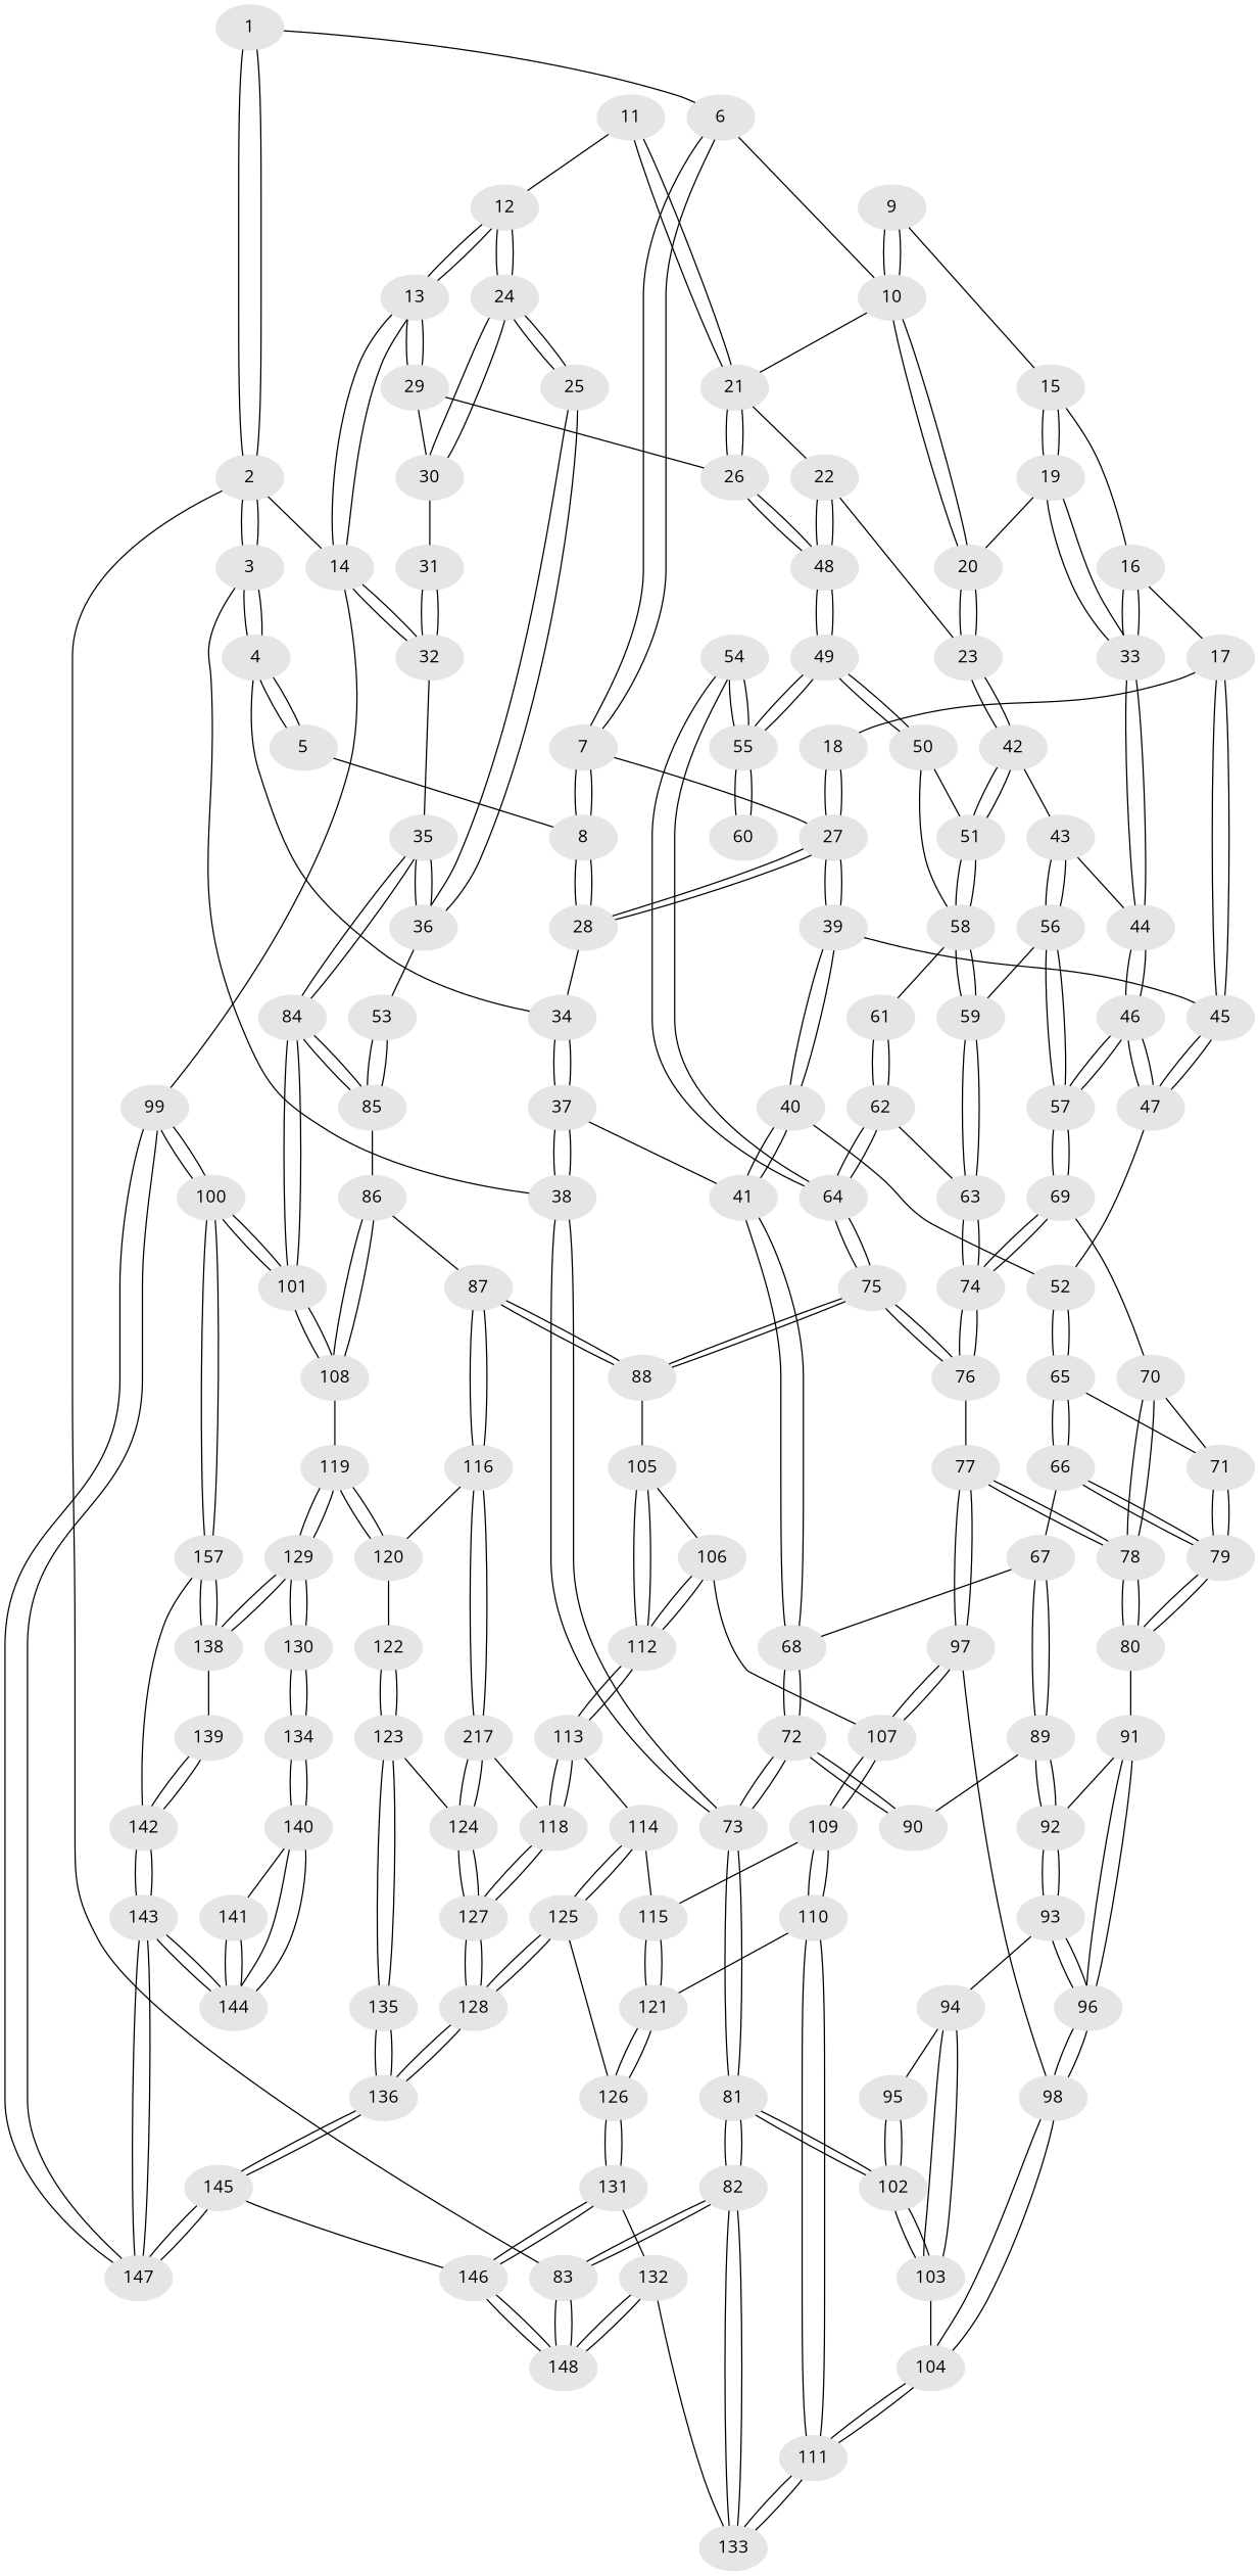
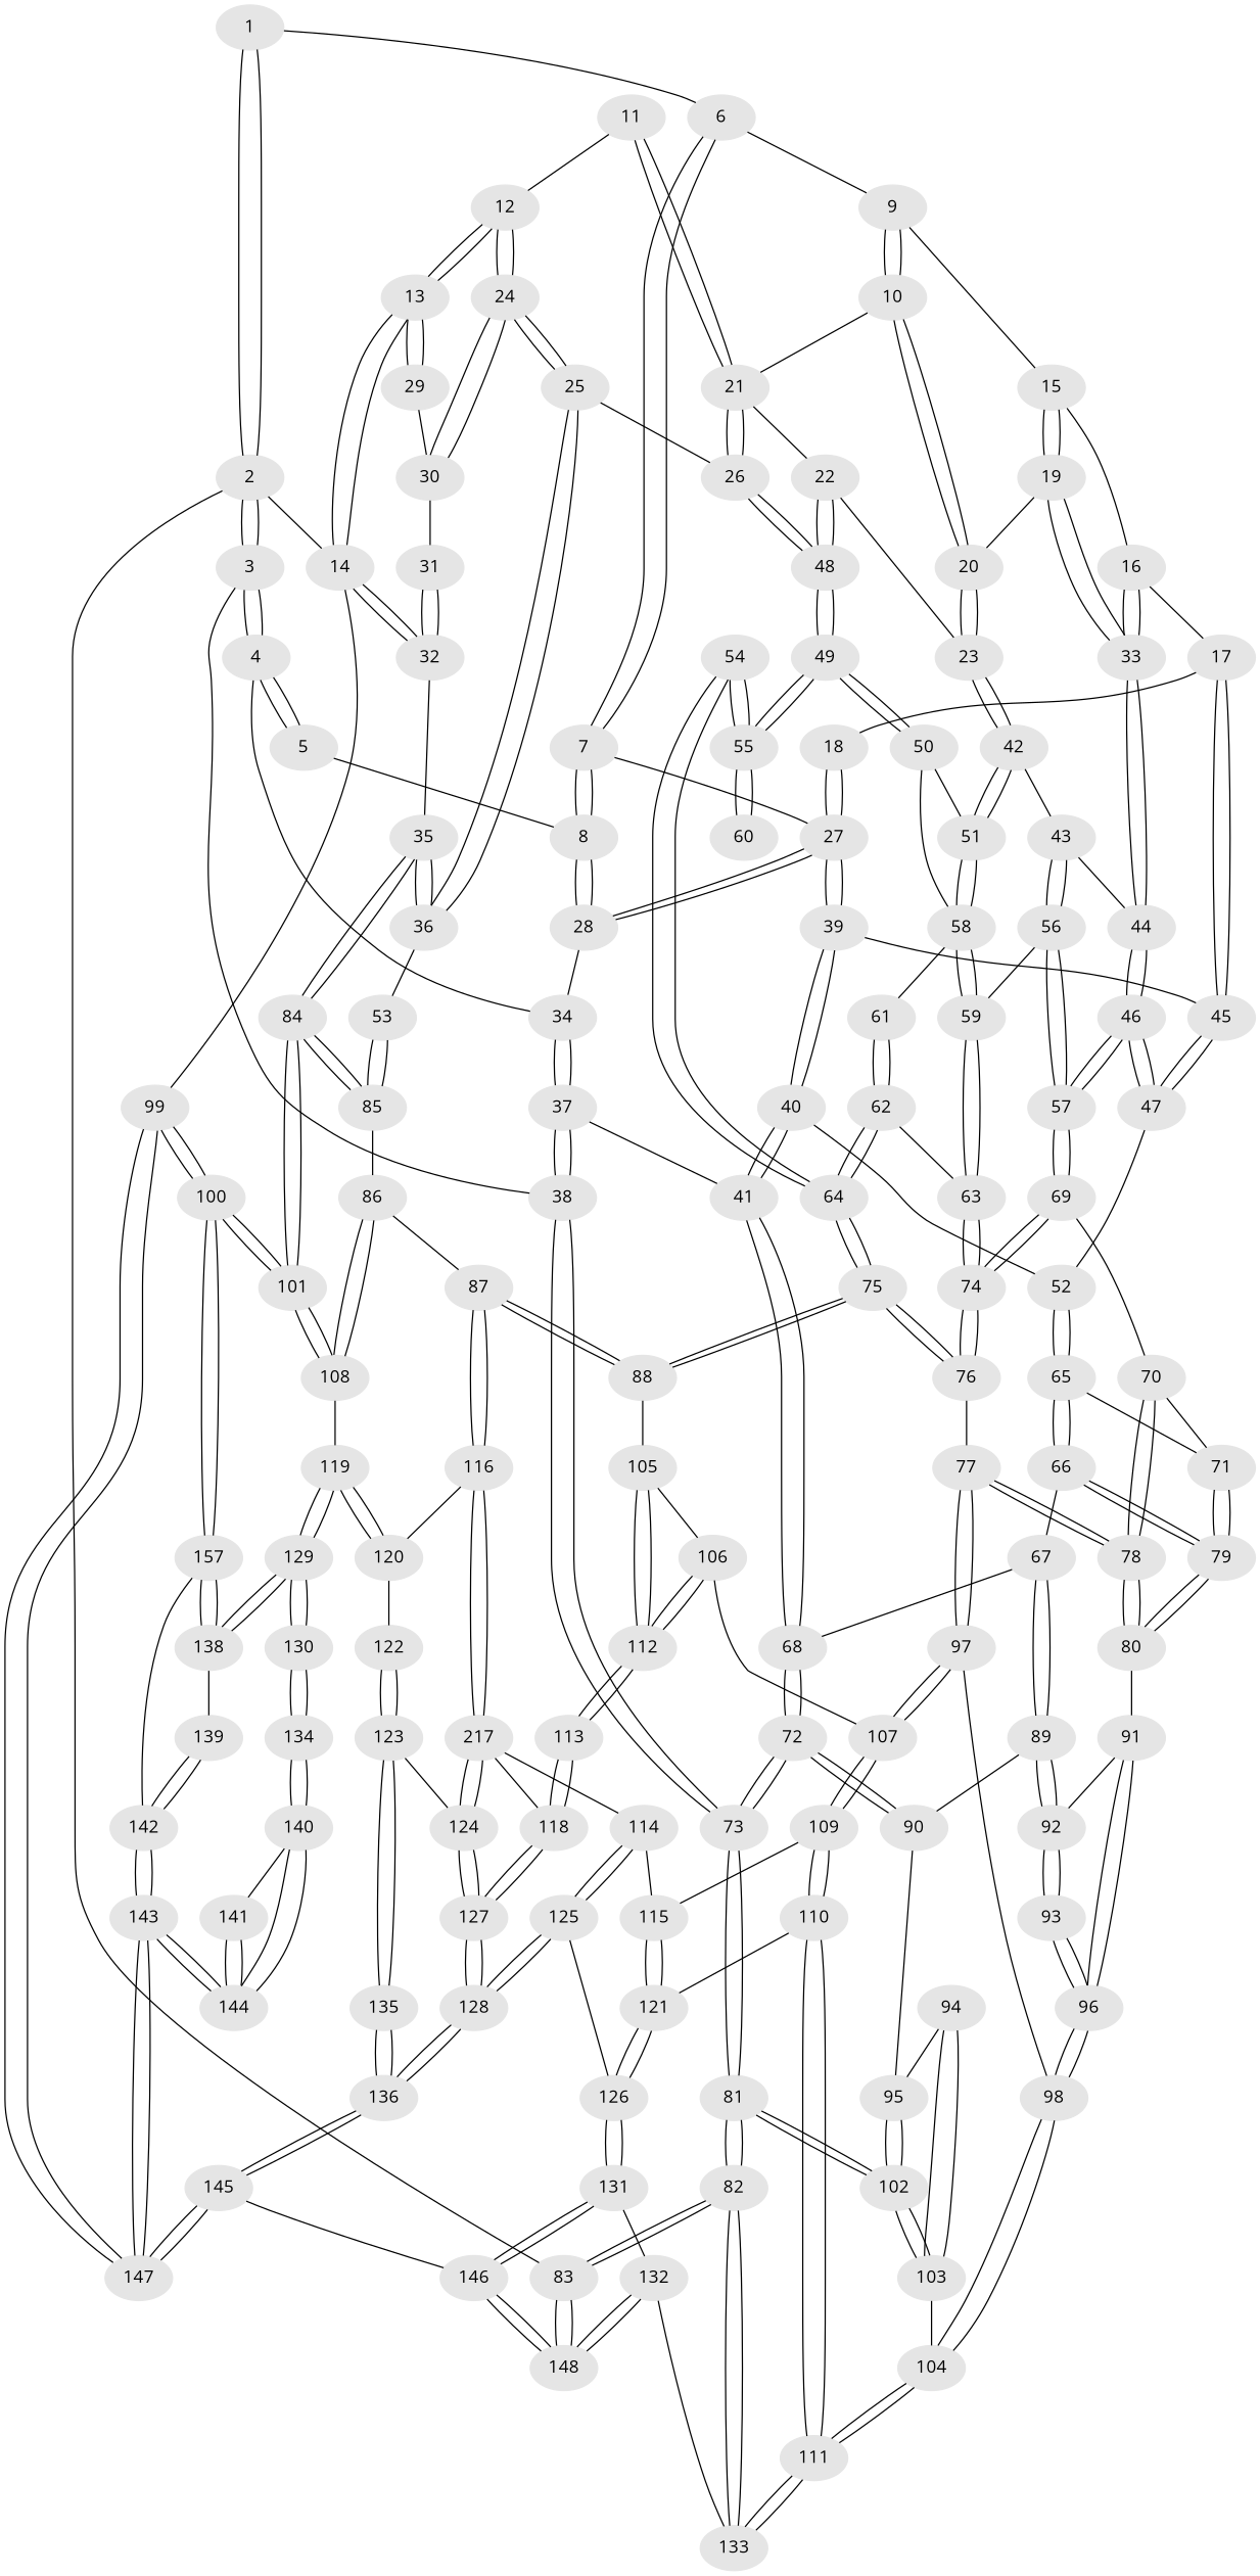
  graph {
    fontname="Open Sans"
    node [color=gray90 fontname="Open Sans" style=filled]
    edge [fontname="Open Sans"]
    1
    2
    6
    3
    14
    83
    7
    9
    4
    38
    32
    99
    148
    5
    34
    73
    8
    37
    28
    27
    10
    15
    18
    20
    21
    16
    19
    11
    12
    23
    13
    24
    22
    26
    29
    25
    30
    35
    100
    147
    17
    33
    45
    44
    47
    39
    42
    48
    49
    43
    51
    36
    31
    53
    40
    84
    46
    41
    85
    101
    68
    81
    52
    65
    72
    56
    58
    57
    59
    69
    50
    55
    60
    61
    66
    71
    54
    64
    86
    75
    63
    74
    70
    62
    76
    88
    67
    79
    89
    80
    90
    92
    78
    95
    82
    102
    77
    105
    97
    98
    107
    91
    96
    133
    103
    108
    87
    116
    119
    n110 [label=217]
    120
    106
    112
    93
    94
    104
    109
    111
    n119 [label=157]
    138
    142
    113
    110
    115
    129
    121
    126
    114
    118
    125
    127
    128
    124
    122
    130
    123
    131
    135
    134
    136
    132
    146
    145
    139
    140
    141
    144
    143
    1 -- 2
    1 -- 2
    1 -- 6
    2 -- 3
    2 -- 3
    2 -- 14
    2 -- 83
    6 -- 7
    6 -- 7
-   6 -- 10
+   6 -- 9
    3 -- 4
    3 -- 4
    3 -- 38
    14 -- 32
    14 -- 32
    14 -- 99
    83 -- 148
    83 -- 148
    7 -- 8
    7 -- 8
    7 -- 27
    9 -- 10
    9 -- 10
    9 -- 15
    4 -- 5
    4 -- 5
    4 -- 34
    38 -- 73
    38 -- 73
    32 -- 35
    99 -- 100
    99 -- 100
    99 -- 147
    99 -- 147
    5 -- 8
    34 -- 37
    34 -- 37
    73 -- 81
    73 -- 81
    8 -- 28
    8 -- 28
    37 -- 38
    37 -- 38
    37 -- 41
    28 -- 34
    27 -- 28
    27 -- 28
    27 -- 39
    27 -- 39
    10 -- 20
    10 -- 20
    10 -- 21
    15 -- 16
    15 -- 19
    15 -- 19
    18 -- 27
    18 -- 27
    20 -- 23
    20 -- 23
    21 -- 22
    21 -- 26
    21 -- 26
    16 -- 17
    16 -- 33
    16 -- 33
    19 -- 20
    19 -- 33
    19 -- 33
    11 -- 21
    11 -- 21
    11 -- 12
    12 -- 13
    12 -- 13
    12 -- 24
    12 -- 24
    23 -- 42
    23 -- 42
    13 -- 14
    13 -- 14
    13 -- 29
    13 -- 29
    24 -- 25
    24 -- 25
    24 -- 30
    24 -- 30
    22 -- 23
    22 -- 48
    22 -- 48
    26 -- 48
    26 -- 48
    29 -- 30
-   29 -- 26
+   25 -- 26
    25 -- 36
    25 -- 36
    30 -- 31
    35 -- 36
    35 -- 36
    35 -- 84
    35 -- 84
    100 -- 101
    100 -- 101
    100 -- n119
    100 -- n119
    17 -- 18
    17 -- 45
    17 -- 45
    33 -- 44
    33 -- 44
    45 -- 47
    45 -- 47
    44 -- 46
    44 -- 46
    47 -- 52
    39 -- 45
    39 -- 40
    39 -- 40
    42 -- 43
    42 -- 51
    42 -- 51
    48 -- 49
    48 -- 49
    49 -- 50
    49 -- 50
    49 -- 55
    49 -- 55
    43 -- 44
    43 -- 56
    43 -- 56
    51 -- 58
    51 -- 58
    36 -- 53
    31 -- 32
    31 -- 32
    53 -- 85
    53 -- 85
    40 -- 41
    40 -- 41
    40 -- 52
    84 -- 85
    84 -- 85
    84 -- 101
    84 -- 101
    46 -- 47
    46 -- 47
    46 -- 57
    46 -- 57
    41 -- 68
    41 -- 68
    85 -- 86
    101 -- 108
    101 -- 108
    68 -- 72
    68 -- 72
    81 -- 82
    81 -- 82
    81 -- 102
    81 -- 102
    52 -- 65
    52 -- 65
    65 -- 66
    65 -- 66
    65 -- 71
    72 -- 73
    72 -- 73
    72 -- 90
    72 -- 90
    56 -- 57
    56 -- 57
    56 -- 59
    58 -- 59
    58 -- 59
    58 -- 61
    57 -- 69
    57 -- 69
    59 -- 63
    59 -- 63
    69 -- 74
    69 -- 74
    69 -- 70
    50 -- 51
    50 -- 58
    55 -- 60
    55 -- 60
    61 -- 62
    61 -- 62
    66 -- 67
    66 -- 79
    66 -- 79
    71 -- 79
    71 -- 79
    54 -- 55
    54 -- 55
    54 -- 64
    54 -- 64
    64 -- 75
    64 -- 75
    86 -- 108
    86 -- 108
    86 -- 87
    75 -- 76
    75 -- 76
    75 -- 88
    75 -- 88
    63 -- 74
    63 -- 74
    74 -- 76
    74 -- 76
    70 -- 71
    70 -- 78
    70 -- 78
    62 -- 64
    62 -- 64
    62 -- 63
    76 -- 77
    88 -- 105
    67 -- 68
    67 -- 89
    67 -- 89
    79 -- 80
    79 -- 80
    89 -- 90
    89 -- 92
    89 -- 92
    80 -- 91
+   90 -- 95
    92 -- 93
    92 -- 93
    78 -- 80
    78 -- 80
    95 -- 102
    95 -- 102
    82 -- 83
    82 -- 83
    82 -- 133
    82 -- 133
    102 -- 103
    102 -- 103
    77 -- 78
    77 -- 78
    77 -- 97
    77 -- 97
    105 -- 106
    105 -- 112
    105 -- 112
    97 -- 98
    97 -- 107
    97 -- 107
    98 -- 104
    98 -- 104
    107 -- 109
    107 -- 109
    91 -- 92
    91 -- 96
    91 -- 96
    96 -- 98
    96 -- 98
    103 -- 104
    108 -- 119
    87 -- 88
    87 -- 88
    87 -- 116
    87 -- 116
    116 -- n110
    116 -- n110
    116 -- 120
    119 -- 120
    119 -- 120
    119 -- 129
    119 -- 129
    n110 -- 118
    n110 -- 124
    n110 -- 124
    120 -- 122
    106 -- 107
    106 -- 112
    106 -- 112
    112 -- 113
    112 -- 113
    93 -- 96
    93 -- 96
-   93 -- 94
    94 -- 95
    94 -- 103
    94 -- 103
    104 -- 111
    104 -- 111
    109 -- 110
    109 -- 110
    109 -- 115
    111 -- 133
    111 -- 133
    n119 -- 138
    n119 -- 138
    n119 -- 142
    138 -- 139
    142 -- 143
    142 -- 143
-   113 -- 114
+   n110 -- 114
    113 -- 118
    113 -- 118
    110 -- 111
    110 -- 111
    110 -- 121
    115 -- 121
    115 -- 121
    129 -- 138
    129 -- 138
    129 -- 130
    129 -- 130
    121 -- 126
    121 -- 126
    126 -- 131
    126 -- 131
    114 -- 115
    114 -- 125
    114 -- 125
    118 -- 127
    118 -- 127
    125 -- 126
    125 -- 128
    125 -- 128
    127 -- 128
    127 -- 128
    128 -- 136
    128 -- 136
    124 -- 127
    124 -- 127
    122 -- 123
    122 -- 123
    130 -- 134
    130 -- 134
    123 -- 124
    123 -- 135
    123 -- 135
    131 -- 132
    131 -- 146
    131 -- 146
    135 -- 136
    135 -- 136
    134 -- 140
    134 -- 140
    136 -- 145
    136 -- 145
    132 -- 148
    132 -- 148
    132 -- 133
    146 -- 148
    146 -- 148
    145 -- 147
    145 -- 147
    145 -- 146
    139 -- 142
    139 -- 142
    140 -- 141
    140 -- 144
    140 -- 144
    141 -- 144
    141 -- 144
    143 -- 147
    143 -- 147
    143 -- 144
    143 -- 144
  }
